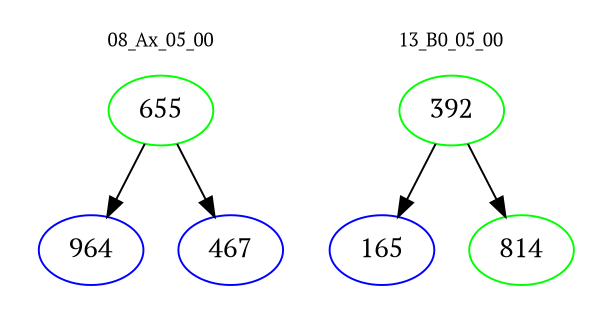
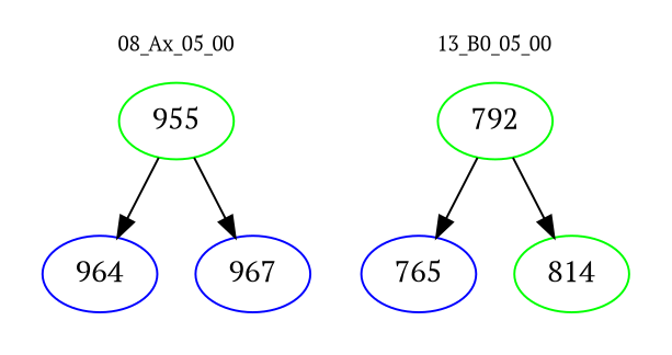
  digraph {
    fontname="PT Serif"
    node [color=green fontname="PT Serif"]
    edge [color=black fontname="PT Serif"]
-   n1 [label=655]
+   n1 [label=955]
    n2 [color=blue label=964]
-   n3 [color=blue label=467]
-   n4 [label=392]
-   n5 [color=blue label=165]
+   n3 [color=blue label=967]
+   n4 [label=792]
+   n5 [color=blue label=765]
    n6 [label=814]
    subgraph cluster_1 {
      color=white
      fontsize=10
      label="08_Ax_05_00"
      n1
      n2
      n3
    }
    subgraph cluster_2 {
      color=white
      fontsize=10
      label="13_B0_05_00"
      n4
      n5
      n6
    }
    n1 -> n2
    n1 -> n3
    n4 -> n5
    n4 -> n6
  }
